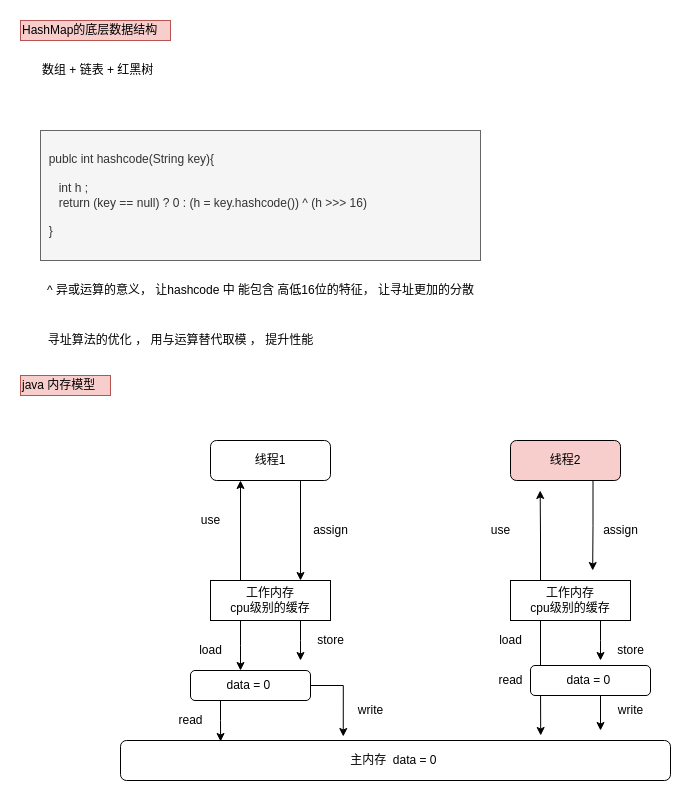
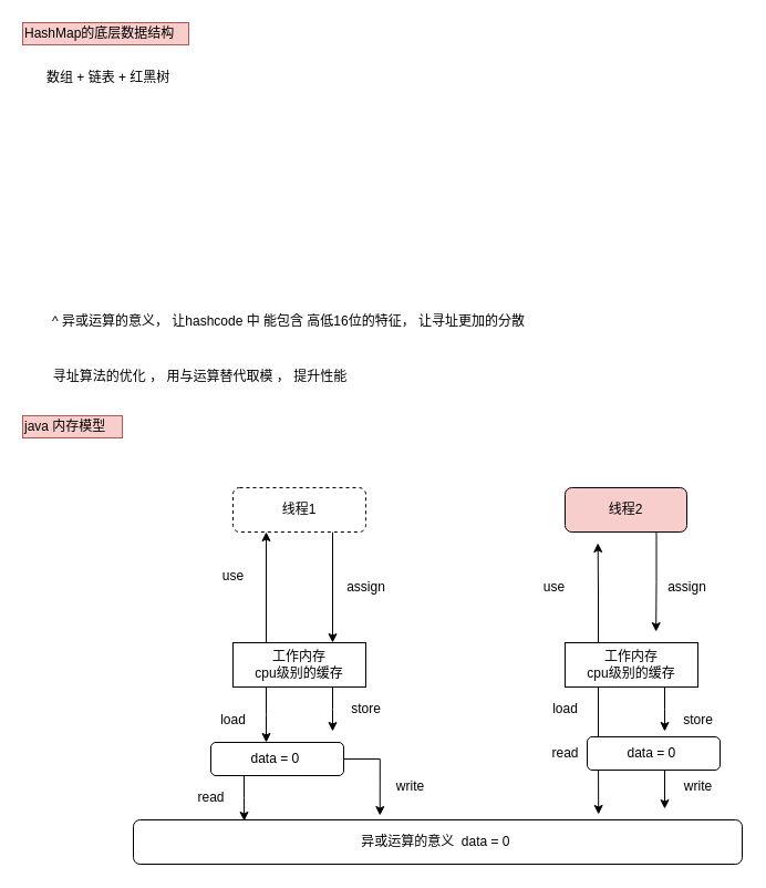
  <mxCell id="0" />
  <mxCell id="1" parent="0" />
  <mxCell id="2" value="HashMap的底层数据结构" style="text;html=1;align=left;verticalAlign=middle;resizable=0;points=[];autosize=1;strokeColor=#b85450;fillColor=#f8cecc;" parent="1" vertex="1"><mxGeometry x="20" y="20" width="150" height="20" as="geometry" /></mxCell>
  <mxCell id="3" value="数组 + 链表 + 红黑树" style="text;html=1;align=left;verticalAlign=middle;resizable=0;points=[];autosize=1;strokeColor=none;" parent="1" vertex="1"><mxGeometry x="40" y="60" width="130" height="20" as="geometry" /></mxCell>
- <mxCell id="4" value="&amp;nbsp; publc int hashcode(String key){&lt;br&gt;&lt;br&gt;&amp;nbsp; &amp;nbsp; &amp;nbsp;int h ;&lt;br&gt;&amp;nbsp; &amp;nbsp; &amp;nbsp;return (key == null) ? 0 : (h = key.hashcode()) ^ (h &amp;gt;&amp;gt;&amp;gt; 16)&lt;br&gt;&lt;br&gt;&lt;div&gt;&lt;span&gt;&amp;nbsp; }&lt;/span&gt;&lt;/div&gt;" style="text;html=1;strokeColor=#666666;fillColor=#f5f5f5;align=left;verticalAlign=middle;whiteSpace=wrap;rounded=0;fontColor=#333333;" parent="1" vertex="1"><mxGeometry x="40" y="130" width="440" height="130" as="geometry" /></mxCell>
  <mxCell id="5" value="^ 异或运算的意义， 让hashcode 中 能包含 高低16位的特征， 让寻址更加的分散" style="text;html=1;align=center;verticalAlign=middle;resizable=0;points=[];autosize=1;strokeColor=none;" parent="1" vertex="1"><mxGeometry x="40" y="280" width="440" height="20" as="geometry" /></mxCell>
  <mxCell id="6" value="寻址算法的优化 ， 用与运算替代取模 ， 提升性能" style="text;html=1;align=center;verticalAlign=middle;resizable=0;points=[];autosize=1;strokeColor=none;" parent="1" vertex="1"><mxGeometry x="40" y="330" width="280" height="20" as="geometry" /></mxCell>
  <mxCell id="7" value="java 内存模型" style="text;html=1;align=left;verticalAlign=middle;resizable=0;points=[];autosize=1;strokeColor=#b85450;fillColor=#f8cecc;" vertex="1" parent="1"><mxGeometry x="20" y="375" width="90" height="20" as="geometry" /></mxCell>
- <mxCell id="8" value="主内存&amp;nbsp; data = 0&amp;nbsp;" style="rounded=1;whiteSpace=wrap;html=1;" vertex="1" parent="1"><mxGeometry x="120" y="740" width="550" height="40" as="geometry" /></mxCell>
+ <mxCell id="8" value="异或运算的意义&amp;nbsp; data = 0&amp;nbsp;" style="rounded=1;whiteSpace=wrap;html=1;" vertex="1" parent="1"><mxGeometry x="120" y="740" width="550" height="40" as="geometry" /></mxCell>
  <mxCell id="9" style="edgeStyle=orthogonalEdgeStyle;rounded=0;orthogonalLoop=1;jettySize=auto;html=1;exitX=0.75;exitY=1;exitDx=0;exitDy=0;entryX=0.75;entryY=0;entryDx=0;entryDy=0;" edge="1" parent="1" source="10" target="16"><mxGeometry relative="1" as="geometry" /></mxCell>
- <mxCell id="10" value="线程1" style="rounded=1;whiteSpace=wrap;html=1;" vertex="1" parent="1"><mxGeometry x="210" y="440" width="120" height="40" as="geometry" /></mxCell>
+ <mxCell id="10" value="线程1" style="rounded=1;whiteSpace=wrap;html=1;dashed=1;" vertex="1" parent="1"><mxGeometry x="210" y="440" width="120" height="40" as="geometry" /></mxCell>
  <mxCell id="11" style="edgeStyle=orthogonalEdgeStyle;rounded=0;orthogonalLoop=1;jettySize=auto;html=1;exitX=0.75;exitY=1;exitDx=0;exitDy=0;" edge="1" parent="1" source="12"><mxGeometry relative="1" as="geometry"><mxPoint x="592.167" y="570" as="targetPoint" /></mxGeometry></mxCell>
  <mxCell id="12" value="线程2" style="rounded=1;whiteSpace=wrap;html=1;fillColor=#f8cecc;" vertex="1" parent="1"><mxGeometry x="510" y="440" width="110" height="40" as="geometry" /></mxCell>
  <mxCell id="13" style="edgeStyle=orthogonalEdgeStyle;rounded=0;orthogonalLoop=1;jettySize=auto;html=1;exitX=0.25;exitY=1;exitDx=0;exitDy=0;" edge="1" parent="1" source="16"><mxGeometry relative="1" as="geometry"><mxPoint x="240" y="670" as="targetPoint" /></mxGeometry></mxCell>
  <mxCell id="14" style="edgeStyle=orthogonalEdgeStyle;rounded=0;orthogonalLoop=1;jettySize=auto;html=1;entryX=0.25;entryY=1;entryDx=0;entryDy=0;exitX=0.25;exitY=0;exitDx=0;exitDy=0;" edge="1" parent="1" source="16" target="10"><mxGeometry relative="1" as="geometry" /></mxCell>
  <mxCell id="15" style="edgeStyle=orthogonalEdgeStyle;rounded=0;orthogonalLoop=1;jettySize=auto;html=1;exitX=0.75;exitY=1;exitDx=0;exitDy=0;" edge="1" parent="1" source="16"><mxGeometry relative="1" as="geometry"><mxPoint x="300" y="660" as="targetPoint" /></mxGeometry></mxCell>
  <mxCell id="16" value="工作内存&lt;br&gt;cpu级别的缓存" style="rounded=0;whiteSpace=wrap;html=1;" vertex="1" parent="1"><mxGeometry x="210" y="580" width="120" height="40" as="geometry" /></mxCell>
  <mxCell id="17" style="edgeStyle=orthogonalEdgeStyle;rounded=0;orthogonalLoop=1;jettySize=auto;html=1;exitX=0.25;exitY=1;exitDx=0;exitDy=0;entryX=0.764;entryY=-0.125;entryDx=0;entryDy=0;entryPerimeter=0;" edge="1" parent="1" source="20" target="8"><mxGeometry relative="1" as="geometry" /></mxCell>
  <mxCell id="18" style="edgeStyle=orthogonalEdgeStyle;rounded=0;orthogonalLoop=1;jettySize=auto;html=1;exitX=0.25;exitY=0;exitDx=0;exitDy=0;" edge="1" parent="1" source="20"><mxGeometry relative="1" as="geometry"><mxPoint x="539.667" y="490" as="targetPoint" /></mxGeometry></mxCell>
  <mxCell id="19" style="edgeStyle=orthogonalEdgeStyle;rounded=0;orthogonalLoop=1;jettySize=auto;html=1;exitX=0.75;exitY=1;exitDx=0;exitDy=0;" edge="1" parent="1" source="20"><mxGeometry relative="1" as="geometry"><mxPoint x="600" y="660" as="targetPoint" /></mxGeometry></mxCell>
  <mxCell id="20" value="工作内存&lt;br&gt;cpu级别的缓存" style="rounded=0;whiteSpace=wrap;html=1;" vertex="1" parent="1"><mxGeometry x="510" y="580" width="120" height="40" as="geometry" /></mxCell>
  <mxCell id="21" style="edgeStyle=orthogonalEdgeStyle;rounded=0;orthogonalLoop=1;jettySize=auto;html=1;exitX=0.25;exitY=1;exitDx=0;exitDy=0;entryX=0.182;entryY=0.025;entryDx=0;entryDy=0;entryPerimeter=0;" edge="1" parent="1" source="23" target="8"><mxGeometry relative="1" as="geometry" /></mxCell>
  <mxCell id="22" style="edgeStyle=orthogonalEdgeStyle;rounded=0;orthogonalLoop=1;jettySize=auto;html=1;exitX=1;exitY=0.5;exitDx=0;exitDy=0;entryX=0.405;entryY=-0.1;entryDx=0;entryDy=0;entryPerimeter=0;" edge="1" parent="1" source="23" target="8"><mxGeometry relative="1" as="geometry" /></mxCell>
  <mxCell id="23" value="data = 0&amp;nbsp;" style="rounded=1;whiteSpace=wrap;html=1;" vertex="1" parent="1"><mxGeometry x="190" y="670" width="120" height="30" as="geometry" /></mxCell>
  <mxCell id="24" value="read" style="text;html=1;align=center;verticalAlign=middle;resizable=0;points=[];autosize=1;strokeColor=none;" vertex="1" parent="1"><mxGeometry x="170" y="710" width="40" height="20" as="geometry" /></mxCell>
  <mxCell id="25" value="load" style="text;html=1;align=center;verticalAlign=middle;resizable=0;points=[];autosize=1;strokeColor=none;" vertex="1" parent="1"><mxGeometry x="190" y="640" width="40" height="20" as="geometry" /></mxCell>
  <mxCell id="26" value="use" style="text;html=1;align=center;verticalAlign=middle;resizable=0;points=[];autosize=1;strokeColor=none;" vertex="1" parent="1"><mxGeometry x="195" y="510" width="30" height="20" as="geometry" /></mxCell>
  <mxCell id="27" value="assign" style="text;html=1;align=center;verticalAlign=middle;resizable=0;points=[];autosize=1;strokeColor=none;" vertex="1" parent="1"><mxGeometry x="305" y="520" width="50" height="20" as="geometry" /></mxCell>
  <mxCell id="28" value="store" style="text;html=1;align=center;verticalAlign=middle;resizable=0;points=[];autosize=1;strokeColor=none;" vertex="1" parent="1"><mxGeometry x="310" y="630" width="40" height="20" as="geometry" /></mxCell>
  <mxCell id="29" value="write" style="text;html=1;align=center;verticalAlign=middle;resizable=0;points=[];autosize=1;strokeColor=none;" vertex="1" parent="1"><mxGeometry x="350" y="700" width="40" height="20" as="geometry" /></mxCell>
  <mxCell id="30" value="read" style="text;html=1;align=center;verticalAlign=middle;resizable=0;points=[];autosize=1;strokeColor=none;" vertex="1" parent="1"><mxGeometry x="490" y="670" width="40" height="20" as="geometry" /></mxCell>
  <mxCell id="31" value="load" style="text;html=1;align=center;verticalAlign=middle;resizable=0;points=[];autosize=1;strokeColor=none;" vertex="1" parent="1"><mxGeometry x="490" y="630" width="40" height="20" as="geometry" /></mxCell>
  <mxCell id="32" value="use" style="text;html=1;align=center;verticalAlign=middle;resizable=0;points=[];autosize=1;strokeColor=none;" vertex="1" parent="1"><mxGeometry x="485" y="520" width="30" height="20" as="geometry" /></mxCell>
  <mxCell id="33" value="assign" style="text;html=1;align=center;verticalAlign=middle;resizable=0;points=[];autosize=1;strokeColor=none;" vertex="1" parent="1"><mxGeometry x="595" y="520" width="50" height="20" as="geometry" /></mxCell>
  <mxCell id="34" value="store" style="text;html=1;align=center;verticalAlign=middle;resizable=0;points=[];autosize=1;strokeColor=none;" vertex="1" parent="1"><mxGeometry x="610" y="640" width="40" height="20" as="geometry" /></mxCell>
  <mxCell id="35" value="" style="endArrow=classic;html=1;" edge="1" parent="1"><mxGeometry width="50" height="50" relative="1" as="geometry"><mxPoint x="600" y="690" as="sourcePoint" /><mxPoint x="600" y="730" as="targetPoint" /></mxGeometry></mxCell>
  <mxCell id="36" value="write" style="text;html=1;align=center;verticalAlign=middle;resizable=0;points=[];autosize=1;strokeColor=none;" vertex="1" parent="1"><mxGeometry x="610" y="700" width="40" height="20" as="geometry" /></mxCell>
  <mxCell id="37" value="data = 0&amp;nbsp;" style="rounded=1;whiteSpace=wrap;html=1;" vertex="1" parent="1"><mxGeometry x="530" y="665" width="120" height="30" as="geometry" /></mxCell>
